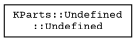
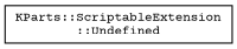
  digraph {
    rankdir=LR
    fontname="Courier Prime"
-   n1 [color=black fillcolor=white fontname="Courier Prime" fontsize=10 height=0.2 label="KParts::Undefined\l::Undefined" shape=record style=filled width=0.4]
+   n1 [color=black fillcolor=white fontname="Courier Prime" fontsize=10 height=0.2 label="KParts::ScriptableExtension\l::Undefined" shape=record style=filled width=0.4]
  }
